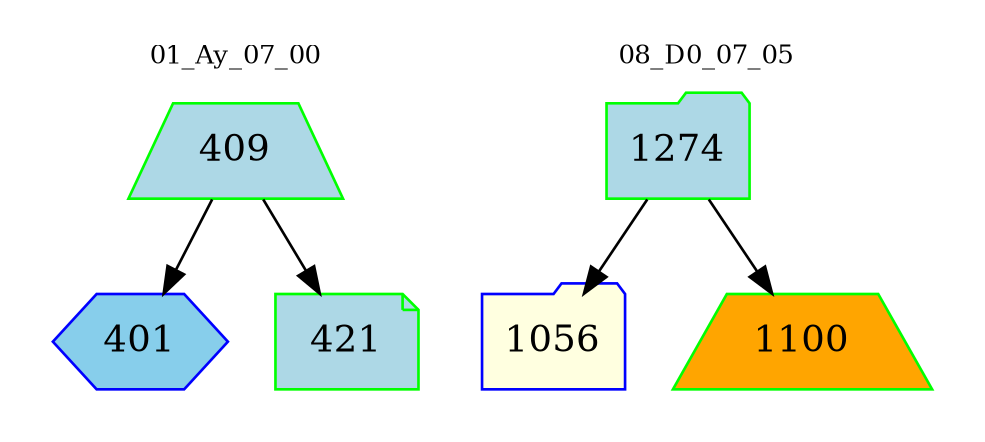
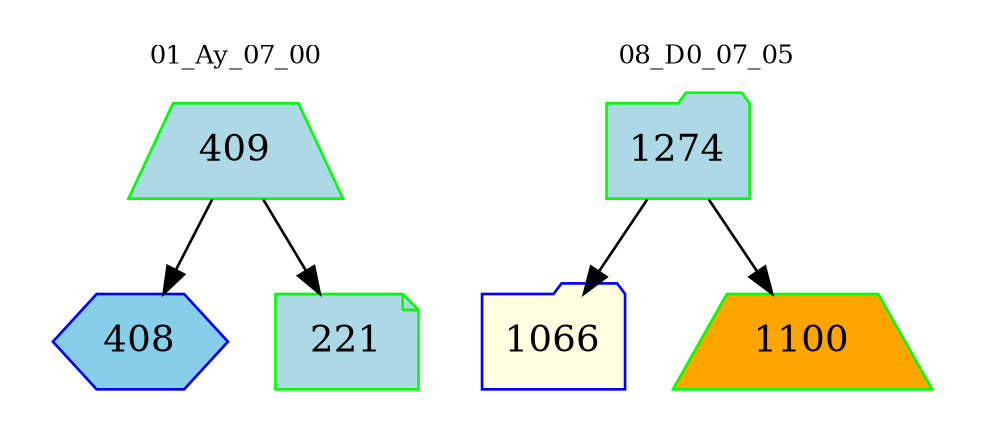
  digraph {
    node [color=green fillcolor=lightblue shape=trapezium style=filled]
    edge [color=black]
    n1 [label=409]
-   n2 [color=blue fillcolor=skyblue label=401 shape=hexagon]
-   n3 [label=421 shape=note]
+   n2 [color=blue fillcolor=skyblue label=408 shape=hexagon]
+   n3 [label=221 shape=note]
    n4 [label=1274 shape=folder]
-   n5 [color=blue fillcolor=lightyellow label=1056 shape=folder]
+   n5 [color=blue fillcolor=lightyellow label=1066 shape=folder]
    n6 [fillcolor=orange label=1100]
    subgraph cluster_1 {
      color=white
      fontsize=10
      label="01_Ay_07_00"
      n1
      n2
      n3
    }
    subgraph cluster_2 {
      color=white
      fontsize=10
      label="08_D0_07_05"
      n4
      n5
      n6
    }
    n1 -> n2
    n1 -> n3
    n4 -> n5
    n4 -> n6
  }
